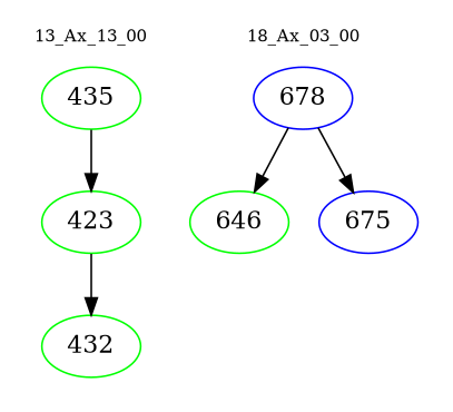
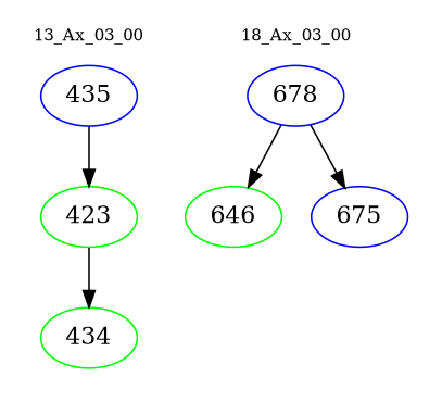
  digraph {
    node [color=blue]
    edge [color=black]
-   n1 [color=green label=435]
+   n1 [label=435]
    n2 [color=green label=423]
-   n3 [color=green label=432]
+   n3 [color=green label=434]
    n4 [label=678]
    n5 [color=green label=646]
    n6 [label=675]
    subgraph cluster_1 {
      color=white
      fontsize=10
-     label="13_Ax_13_00"
+     label="13_Ax_03_00"
      n1
      n2
      n3
    }
    subgraph cluster_2 {
      color=white
      fontsize=10
      label="18_Ax_03_00"
      n4
      n5
      n6
    }
    n1 -> n2
    n2 -> n3
    n4 -> n5
    n4 -> n6
  }
